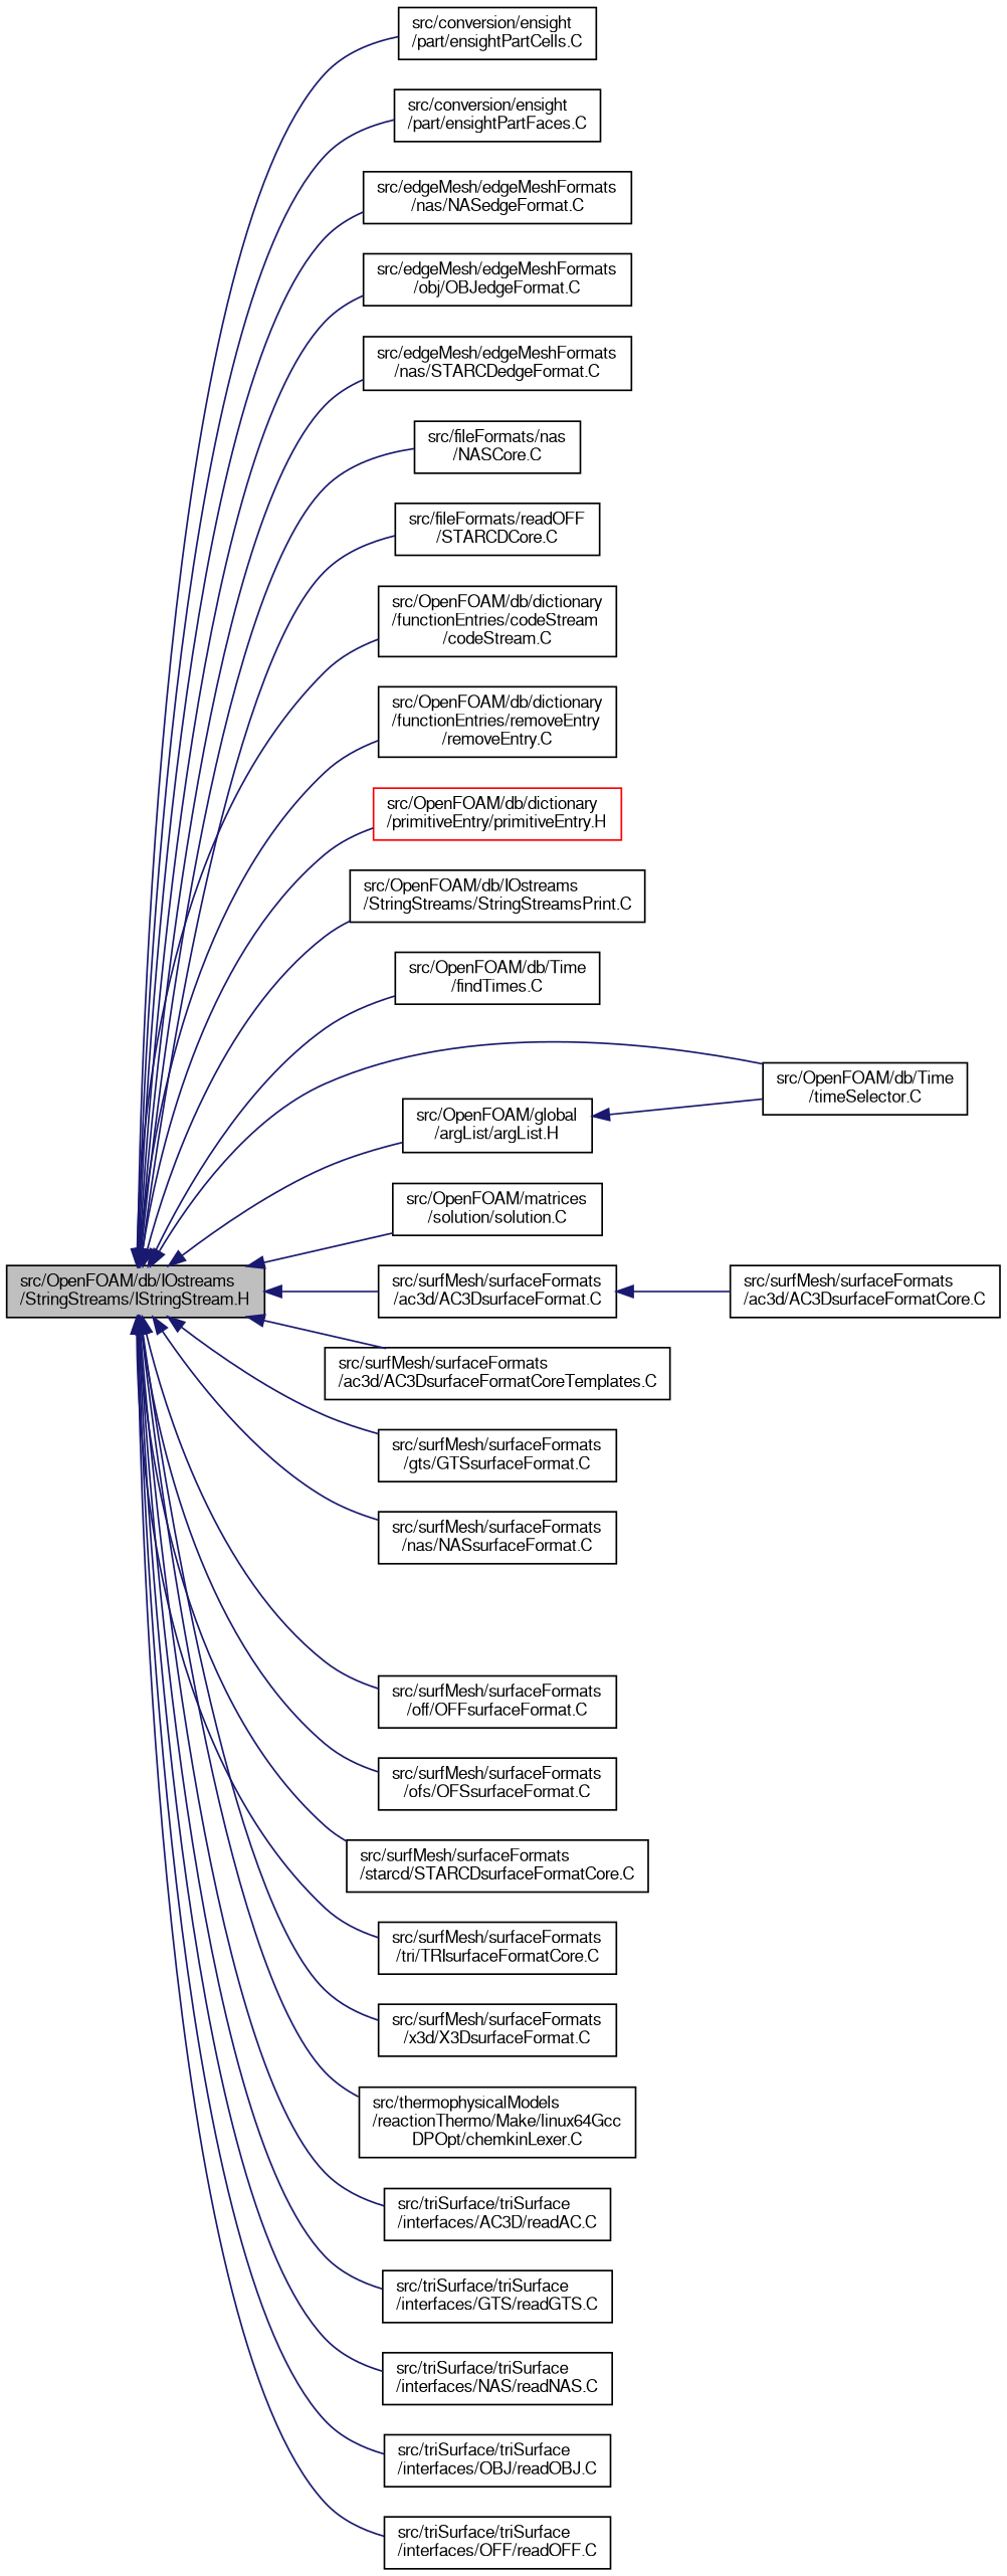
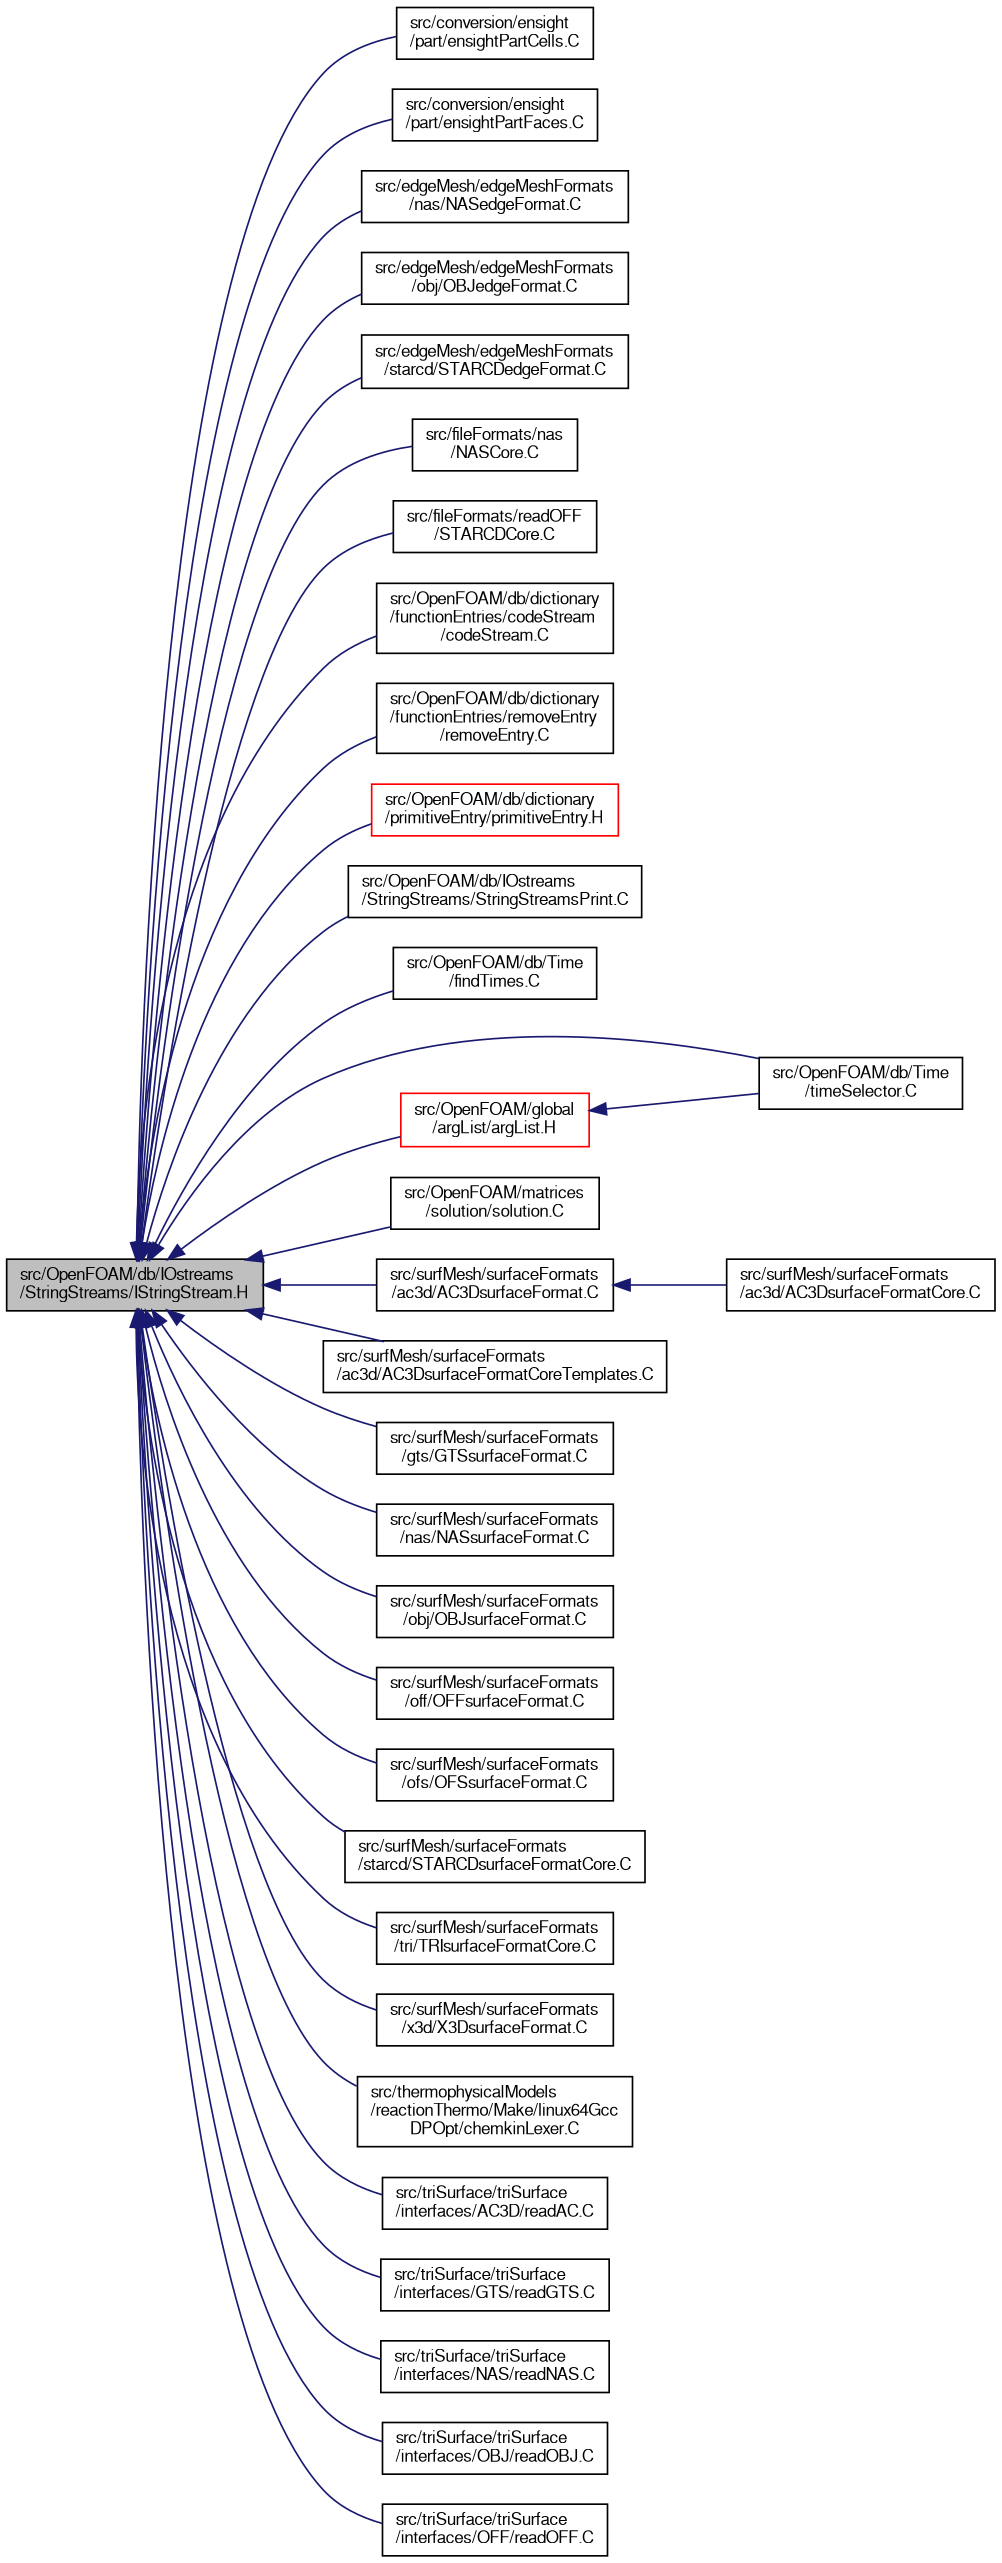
  digraph {
    rankdir=LR
    node [color=black fontname=FreeSans fontsize=10 shape=record]
    edge [color=midnightblue dir=back fontname=FreeSans fontsize=10 labelfontname=FreeSans labelfontsize=10 style=solid]
    n1 [fillcolor=grey75 fontcolor=black height=0.2 label="src/OpenFOAM/db/IOstreams\l/StringStreams/IStringStream.H" style=filled width=0.4]
    n2 [height=0.2 label="src/conversion/ensight\l/part/ensightPartCells.C" width=0.4]
    n3 [height=0.2 label="src/conversion/ensight\l/part/ensightPartFaces.C" width=0.4]
    n4 [height=0.2 label="src/edgeMesh/edgeMeshFormats\l/nas/NASedgeFormat.C" width=0.4]
    n5 [height=0.2 label="src/edgeMesh/edgeMeshFormats\l/obj/OBJedgeFormat.C" width=0.4]
-   n6 [height=0.2 label="src/edgeMesh/edgeMeshFormats\l/nas/STARCDedgeFormat.C" width=0.4]
+   n6 [height=0.2 label="src/edgeMesh/edgeMeshFormats\l/starcd/STARCDedgeFormat.C" width=0.4]
    n7 [height=0.2 label="src/fileFormats/nas\l/NASCore.C" width=0.4]
    n8 [height=0.2 label="src/fileFormats/readOFF\l/STARCDCore.C" width=0.4]
    n9 [height=0.2 label="src/OpenFOAM/db/dictionary\l/functionEntries/codeStream\l/codeStream.C" width=0.4]
    n10 [height=0.2 label="src/OpenFOAM/db/dictionary\l/functionEntries/removeEntry\l/removeEntry.C" width=0.4]
    n11 [color=red height=0.2 label="src/OpenFOAM/db/dictionary\l/primitiveEntry/primitiveEntry.H" width=0.4]
    n12 [height=0.2 label="src/OpenFOAM/db/IOstreams\l/StringStreams/StringStreamsPrint.C" width=0.4]
    n13 [height=0.2 label="src/OpenFOAM/db/Time\l/findTimes.C" width=0.4]
    n14 [height=0.2 label="src/OpenFOAM/db/Time\l/timeSelector.C" width=0.4]
-   n15 [height=0.2 label="src/OpenFOAM/global\l/argList/argList.H" width=0.4]
+   n15 [color=red height=0.2 label="src/OpenFOAM/global\l/argList/argList.H" width=0.4]
    n16 [height=0.2 label="src/OpenFOAM/matrices\l/solution/solution.C" width=0.4]
    n17 [height=0.2 label="src/surfMesh/surfaceFormats\l/ac3d/AC3DsurfaceFormat.C" width=0.4]
    n18 [height=0.2 label="src/surfMesh/surfaceFormats\l/ac3d/AC3DsurfaceFormatCoreTemplates.C" width=0.4]
    n19 [height=0.2 label="src/surfMesh/surfaceFormats\l/gts/GTSsurfaceFormat.C" width=0.4]
    n20 [height=0.2 label="src/surfMesh/surfaceFormats\l/nas/NASsurfaceFormat.C" width=0.4]
+   n21 [height=0.2 label="src/surfMesh/surfaceFormats\l/obj/OBJsurfaceFormat.C" width=0.4]
    n22 [height=0.2 label="src/surfMesh/surfaceFormats\l/off/OFFsurfaceFormat.C" width=0.4]
    n23 [height=0.2 label="src/surfMesh/surfaceFormats\l/ofs/OFSsurfaceFormat.C" width=0.4]
    n24 [height=0.2 label="src/surfMesh/surfaceFormats\l/starcd/STARCDsurfaceFormatCore.C" width=0.4]
    n25 [height=0.2 label="src/surfMesh/surfaceFormats\l/tri/TRIsurfaceFormatCore.C" width=0.4]
    n26 [height=0.2 label="src/surfMesh/surfaceFormats\l/x3d/X3DsurfaceFormat.C" width=0.4]
    n27 [height=0.2 label="src/thermophysicalModels\l/reactionThermo/Make/linux64Gcc\lDPOpt/chemkinLexer.C" width=0.4]
    n28 [height=0.2 label="src/triSurface/triSurface\l/interfaces/AC3D/readAC.C" width=0.4]
    n29 [height=0.2 label="src/triSurface/triSurface\l/interfaces/GTS/readGTS.C" width=0.4]
    n30 [height=0.2 label="src/triSurface/triSurface\l/interfaces/NAS/readNAS.C" width=0.4]
    n31 [height=0.2 label="src/triSurface/triSurface\l/interfaces/OBJ/readOBJ.C" width=0.4]
    n32 [height=0.2 label="src/triSurface/triSurface\l/interfaces/OFF/readOFF.C" width=0.4]
    n33 [height=0.2 label="src/surfMesh/surfaceFormats\l/ac3d/AC3DsurfaceFormatCore.C" width=0.4]
    n1 -> n2
    n1 -> n3
    n1 -> n4
    n1 -> n5
    n1 -> n6
    n1 -> n7
    n1 -> n8
    n1 -> n9
    n1 -> n10
    n1 -> n11
    n1 -> n12
    n1 -> n13
    n1 -> n14
    n1 -> n15
    n1 -> n16
    n1 -> n17
    n1 -> n18
    n1 -> n19
    n1 -> n20
+   n1 -> n21
    n1 -> n22
    n1 -> n23
    n1 -> n24
    n1 -> n25
    n1 -> n26
    n1 -> n27
    n1 -> n28
    n1 -> n29
    n1 -> n30
    n1 -> n31
    n1 -> n32
    n15 -> n14
    n17 -> n33
  }
